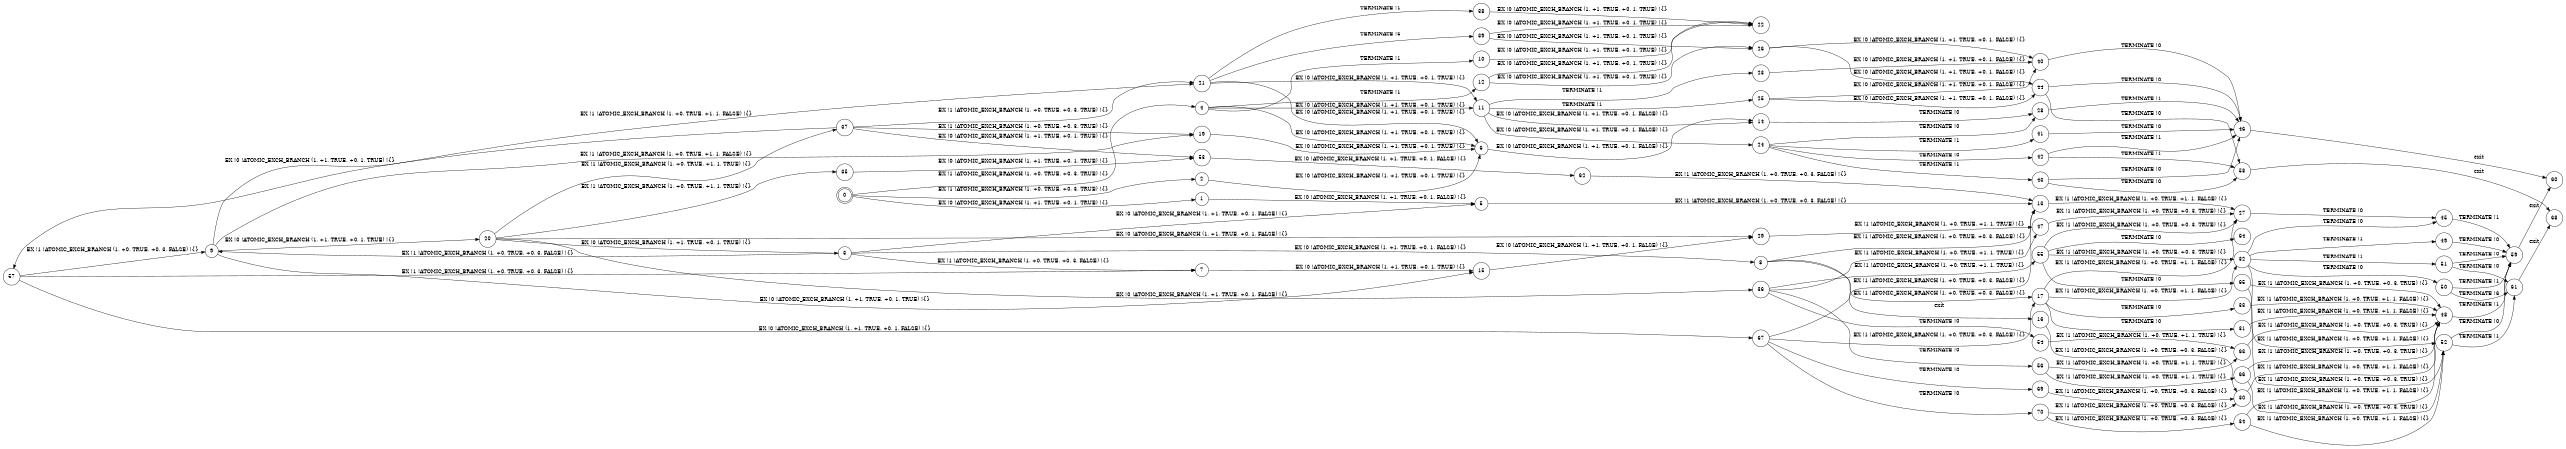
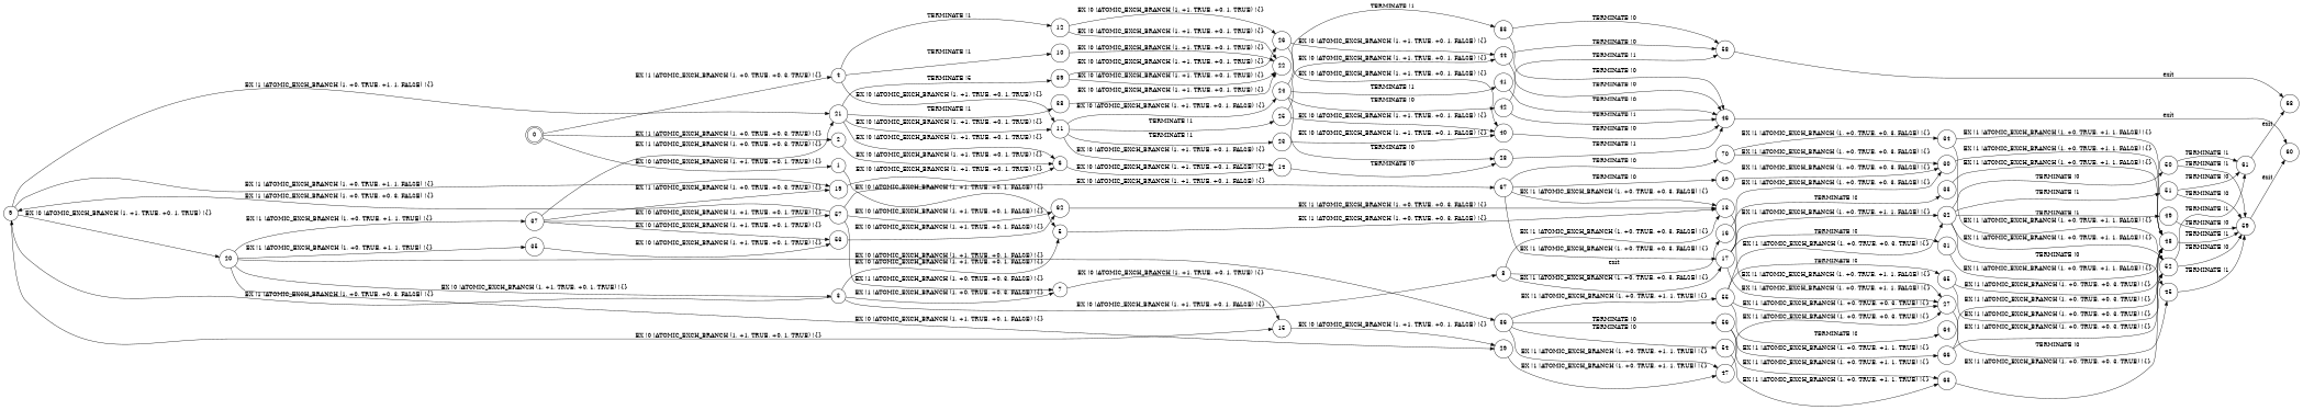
  digraph {
    rankdir=LR
    node [shape=circle]
    0 [peripheries=2]
    1
    2
    4
    5
    6
    3
    7
    8
    9
    10
    11
    12
    13
    14
    15
    16
    17
    19
    20
    21
    22
    23
    24
    25
    26
    27
    28
    29
    30
    31
    32
    33
    35
    36
    37
    38
    39
    40
    41
    42
-   43
+   43 [label=83]
    44
    45
    46
    47
    48
    49
    50
    51
    52
    34
    53
    54
    55
    56
    57
    58
    59
    60
    61
    62
    63
    64
    65
    66
    67
    68
    69
    70
    0 -> 1 [label="EX !0 !ATOMIC_EXCH_BRANCH (1, +1, TRUE, +0, 1, TRUE) !{}"]
    0 -> 2 [label="EX !1 !ATOMIC_EXCH_BRANCH (1, +0, TRUE, +0, 3, TRUE) !{}"]
    0 -> 4 [label="EX !1 !ATOMIC_EXCH_BRANCH (1, +0, TRUE, +0, 3, TRUE) !{}"]
    1 -> 5 [label="EX !0 !ATOMIC_EXCH_BRANCH (1, +1, TRUE, +0, 1, FALSE) !{}"]
    2 -> 6 [label="EX !0 !ATOMIC_EXCH_BRANCH (1, +1, TRUE, +0, 1, TRUE) !{}"]
-   4 -> 6 [label="EX !0 !ATOMIC_EXCH_BRANCH (1, +1, TRUE, +0, 1, TRUE) !{}"]
    4 -> 10 [label="TERMINATE !1"]
    4 -> 11 [label="EX !0 !ATOMIC_EXCH_BRANCH (1, +1, TRUE, +0, 1, TRUE) !{}"]
    4 -> 12 [label="TERMINATE !1"]
    5 -> 13 [label="EX !1 !ATOMIC_EXCH_BRANCH (1, +0, TRUE, +0, 3, FALSE) !{}"]
    6 -> 14 [label="EX !0 !ATOMIC_EXCH_BRANCH (1, +1, TRUE, +0, 1, FALSE) !{}"]
    3 -> 5 [label="EX !0 !ATOMIC_EXCH_BRANCH (1, +1, TRUE, +0, 1, FALSE) !{}"]
    3 -> 7 [label="EX !1 !ATOMIC_EXCH_BRANCH (1, +0, TRUE, +0, 3, FALSE) !{}"]
    3 -> 8 [label="EX !0 !ATOMIC_EXCH_BRANCH (1, +1, TRUE, +0, 1, FALSE) !{}"]
    3 -> 9 [label="EX !1 !ATOMIC_EXCH_BRANCH (1, +0, TRUE, +0, 3, FALSE) !{}"]
    7 -> 15 [label="EX !0 !ATOMIC_EXCH_BRANCH (1, +1, TRUE, +0, 1, TRUE) !{}"]
    8 -> 13 [label="EX !1 !ATOMIC_EXCH_BRANCH (1, +0, TRUE, +0, 3, FALSE) !{}"]
    8 -> 16 [label=exit]
    8 -> 17 [label="EX !1 !ATOMIC_EXCH_BRANCH (1, +0, TRUE, +0, 3, FALSE) !{}"]
    9 -> 15 [label="EX !0 !ATOMIC_EXCH_BRANCH (1, +1, TRUE, +0, 1, TRUE) !{}"]
    9 -> 19 [label="EX !1 !ATOMIC_EXCH_BRANCH (1, +0, TRUE, +1, 1, FALSE) !{}"]
    9 -> 20 [label="EX !0 !ATOMIC_EXCH_BRANCH (1, +1, TRUE, +0, 1, TRUE) !{}"]
    9 -> 21 [label="EX !1 !ATOMIC_EXCH_BRANCH (1, +0, TRUE, +1, 1, FALSE) !{}"]
    10 -> 22 [label="EX !0 !ATOMIC_EXCH_BRANCH (1, +1, TRUE, +0, 1, TRUE) !{}"]
    11 -> 14 [label="EX !0 !ATOMIC_EXCH_BRANCH (1, +1, TRUE, +0, 1, FALSE) !{}"]
    11 -> 23 [label="TERMINATE !1"]
    11 -> 24 [label="EX !0 !ATOMIC_EXCH_BRANCH (1, +1, TRUE, +0, 1, FALSE) !{}"]
    11 -> 25 [label="TERMINATE !1"]
    12 -> 22 [label="EX !0 !ATOMIC_EXCH_BRANCH (1, +1, TRUE, +0, 1, TRUE) !{}"]
    12 -> 26 [label="EX !0 !ATOMIC_EXCH_BRANCH (1, +1, TRUE, +0, 1, TRUE) !{}"]
    13 -> 27 [label="EX !1 !ATOMIC_EXCH_BRANCH (1, +0, TRUE, +1, 1, FALSE) !{}"]
    14 -> 28 [label="TERMINATE !0"]
    15 -> 29 [label="EX !0 !ATOMIC_EXCH_BRANCH (1, +1, TRUE, +0, 1, FALSE) !{}"]
    16 -> 30 [label="EX !1 !ATOMIC_EXCH_BRANCH (1, +0, TRUE, +0, 3, FALSE) !{}"]
    17 -> 27 [label="EX !1 !ATOMIC_EXCH_BRANCH (1, +0, TRUE, +1, 1, FALSE) !{}"]
    17 -> 31 [label="TERMINATE !0"]
    17 -> 32 [label="EX !1 !ATOMIC_EXCH_BRANCH (1, +0, TRUE, +1, 1, FALSE) !{}"]
    17 -> 33 [label="TERMINATE !0"]
    19 -> 6 [label="EX !0 !ATOMIC_EXCH_BRANCH (1, +1, TRUE, +0, 1, TRUE) !{}"]
    20 -> 3 [label="EX !0 !ATOMIC_EXCH_BRANCH (1, +1, TRUE, +0, 1, TRUE) !{}"]
    20 -> 29 [label="EX !0 !ATOMIC_EXCH_BRANCH (1, +1, TRUE, +0, 1, FALSE) !{}"]
    20 -> 35 [label="EX !1 !ATOMIC_EXCH_BRANCH (1, +0, TRUE, +1, 1, TRUE) !{}"]
    20 -> 36 [label="EX !0 !ATOMIC_EXCH_BRANCH (1, +1, TRUE, +0, 1, FALSE) !{}"]
    20 -> 37 [label="EX !1 !ATOMIC_EXCH_BRANCH (1, +0, TRUE, +1, 1, TRUE) !{}"]
    21 -> 6 [label="EX !0 !ATOMIC_EXCH_BRANCH (1, +1, TRUE, +0, 1, TRUE) !{}"]
    21 -> 11 [label="EX !0 !ATOMIC_EXCH_BRANCH (1, +1, TRUE, +0, 1, TRUE) !{}"]
    21 -> 38 [label="TERMINATE !1"]
    21 -> 39 [label="TERMINATE !5"]
    23 -> 40 [label="EX !0 !ATOMIC_EXCH_BRANCH (1, +1, TRUE, +0, 1, FALSE) !{}"]
    24 -> 28 [label="TERMINATE !0"]
    24 -> 41 [label="TERMINATE !1"]
    24 -> 42 [label="TERMINATE !0"]
    24 -> 43 [label="TERMINATE !1"]
    25 -> 40 [label="EX !0 !ATOMIC_EXCH_BRANCH (1, +1, TRUE, +0, 1, FALSE) !{}"]
    25 -> 44 [label="EX !0 !ATOMIC_EXCH_BRANCH (1, +1, TRUE, +0, 1, FALSE) !{}"]
    26 -> 40 [label="EX !0 !ATOMIC_EXCH_BRANCH (1, +1, TRUE, +0, 1, FALSE) !{}"]
    26 -> 44 [label="EX !0 !ATOMIC_EXCH_BRANCH (1, +1, TRUE, +0, 1, FALSE) !{}"]
    27 -> 45 [label="TERMINATE !0"]
    28 -> 46 [label="TERMINATE !1"]
    29 -> 47 [label="EX !1 !ATOMIC_EXCH_BRANCH (1, +0, TRUE, +1, 1, TRUE) !{}"]
    30 -> 48 [label="EX !1 !ATOMIC_EXCH_BRANCH (1, +0, TRUE, +1, 1, FALSE) !{}"]
    31 -> 48 [label="EX !1 !ATOMIC_EXCH_BRANCH (1, +0, TRUE, +1, 1, FALSE) !{}"]
    32 -> 45 [label="TERMINATE !0"]
    32 -> 49 [label="TERMINATE !1"]
    32 -> 50 [label="TERMINATE !0"]
    32 -> 51 [label="TERMINATE !1"]
    32 -> 52 [label="EX !1 !ATOMIC_EXCH_BRANCH (1, +0, TRUE, +1, 1, FALSE) !{}"]
    33 -> 48 [label="EX !1 !ATOMIC_EXCH_BRANCH (1, +0, TRUE, +1, 1, FALSE) !{}"]
    35 -> 53 [label="EX !0 !ATOMIC_EXCH_BRANCH (1, +1, TRUE, +0, 1, TRUE) !{}"]
    36 -> 47 [label="EX !1 !ATOMIC_EXCH_BRANCH (1, +0, TRUE, +1, 1, TRUE) !{}"]
    36 -> 54 [label="TERMINATE !0"]
    36 -> 55 [label="EX !1 !ATOMIC_EXCH_BRANCH (1, +0, TRUE, +1, 1, TRUE) !{}"]
    36 -> 56 [label="TERMINATE !0"]
    37 -> 19 [label="EX !1 !ATOMIC_EXCH_BRANCH (1, +0, TRUE, +0, 3, TRUE) !{}"]
    37 -> 21 [label="EX !1 !ATOMIC_EXCH_BRANCH (1, +0, TRUE, +0, 3, TRUE) !{}"]
    37 -> 53 [label="EX !0 !ATOMIC_EXCH_BRANCH (1, +1, TRUE, +0, 1, TRUE) !{}"]
    37 -> 57 [label="EX !0 !ATOMIC_EXCH_BRANCH (1, +1, TRUE, +0, 1, TRUE) !{}"]
    38 -> 22 [label="EX !0 !ATOMIC_EXCH_BRANCH (1, +1, TRUE, +0, 1, TRUE) !{}"]
    39 -> 22 [label="EX !0 !ATOMIC_EXCH_BRANCH (1, +1, TRUE, +0, 1, TRUE) !{}"]
    39 -> 26 [label="EX !0 !ATOMIC_EXCH_BRANCH (1, +1, TRUE, +0, 1, TRUE) !{}"]
    40 -> 46 [label="TERMINATE !0"]
    41 -> 46 [label="TERMINATE !0"]
    42 -> 46 [label="TERMINATE !1"]
    42 -> 58 [label="TERMINATE !1"]
    43 -> 46 [label="TERMINATE !0"]
    43 -> 58 [label="TERMINATE !0"]
    44 -> 46 [label="TERMINATE !0"]
    44 -> 58 [label="TERMINATE !0"]
    45 -> 59 [label="TERMINATE !1"]
    46 -> 60 [label=exit]
    47 -> 27 [label="EX !1 !ATOMIC_EXCH_BRANCH (1, +0, TRUE, +0, 3, TRUE) !{}"]
    48 -> 59 [label="TERMINATE !1"]
    49 -> 59 [label="TERMINATE !0"]
    50 -> 59 [label="TERMINATE !1"]
-   50 -> 61 [label="TERMINATE !6"]
+   50 -> 61 [label="TERMINATE !1"]
    51 -> 59 [label="TERMINATE !0"]
    51 -> 61 [label="TERMINATE !0"]
    52 -> 59 [label="TERMINATE !0"]
    52 -> 61 [label="TERMINATE !1"]
    34 -> 48 [label="EX !1 !ATOMIC_EXCH_BRANCH (1, +0, TRUE, +1, 1, FALSE) !{}"]
    34 -> 52 [label="EX !1 !ATOMIC_EXCH_BRANCH (1, +0, TRUE, +1, 1, FALSE) !{}"]
    53 -> 62 [label="EX !0 !ATOMIC_EXCH_BRANCH (1, +1, TRUE, +0, 1, FALSE) !{}"]
    54 -> 63 [label="EX !1 !ATOMIC_EXCH_BRANCH (1, +0, TRUE, +1, 1, TRUE) !{}"]
    55 -> 27 [label="EX !1 !ATOMIC_EXCH_BRANCH (1, +0, TRUE, +0, 3, TRUE) !{}"]
    55 -> 32 [label="EX !1 !ATOMIC_EXCH_BRANCH (1, +0, TRUE, +0, 3, TRUE) !{}"]
    55 -> 64 [label="TERMINATE !0"]
    55 -> 65 [label="TERMINATE !0"]
    56 -> 63 [label="EX !1 !ATOMIC_EXCH_BRANCH (1, +0, TRUE, +1, 1, TRUE) !{}"]
    56 -> 66 [label="EX !1 !ATOMIC_EXCH_BRANCH (1, +0, TRUE, +1, 1, TRUE) !{}"]
    57 -> 7 [label="EX !1 !ATOMIC_EXCH_BRANCH (1, +0, TRUE, +0, 3, FALSE) !{}"]
    57 -> 9 [label="EX !1 !ATOMIC_EXCH_BRANCH (1, +0, TRUE, +0, 3, FALSE) !{}"]
+   57 -> 62 [label="EX !0 !ATOMIC_EXCH_BRANCH (1, +1, TRUE, +0, 1, FALSE) !{}"]
    57 -> 67 [label="EX !0 !ATOMIC_EXCH_BRANCH (1, +1, TRUE, +0, 1, FALSE) !{}"]
    58 -> 68 [label=exit]
    59 -> 60 [label=exit]
    61 -> 68 [label=exit]
    62 -> 13 [label="EX !1 !ATOMIC_EXCH_BRANCH (1, +0, TRUE, +0, 3, FALSE) !{}"]
    63 -> 48 [label="EX !1 !ATOMIC_EXCH_BRANCH (1, +0, TRUE, +0, 3, TRUE) !{}"]
    65 -> 48 [label="EX !1 !ATOMIC_EXCH_BRANCH (1, +0, TRUE, +0, 3, TRUE) !{}"]
    65 -> 52 [label="EX !1 !ATOMIC_EXCH_BRANCH (1, +0, TRUE, +0, 3, TRUE) !{}"]
    66 -> 48 [label="EX !1 !ATOMIC_EXCH_BRANCH (1, +0, TRUE, +0, 3, TRUE) !{}"]
    66 -> 52 [label="EX !1 !ATOMIC_EXCH_BRANCH (1, +0, TRUE, +0, 3, TRUE) !{}"]
    67 -> 13 [label="EX !1 !ATOMIC_EXCH_BRANCH (1, +0, TRUE, +0, 3, FALSE) !{}"]
    67 -> 17 [label="EX !1 !ATOMIC_EXCH_BRANCH (1, +0, TRUE, +0, 3, FALSE) !{}"]
    67 -> 69 [label="TERMINATE !0"]
    67 -> 70 [label="TERMINATE !0"]
    69 -> 30 [label="EX !1 !ATOMIC_EXCH_BRANCH (1, +0, TRUE, +0, 3, FALSE) !{}"]
    70 -> 30 [label="EX !1 !ATOMIC_EXCH_BRANCH (1, +0, TRUE, +0, 3, FALSE) !{}"]
    70 -> 34 [label="EX !1 !ATOMIC_EXCH_BRANCH (1, +0, TRUE, +0, 3, FALSE) !{}"]
  }
